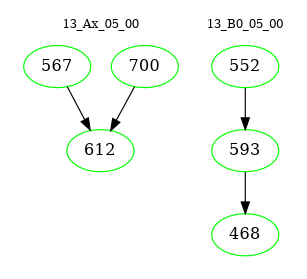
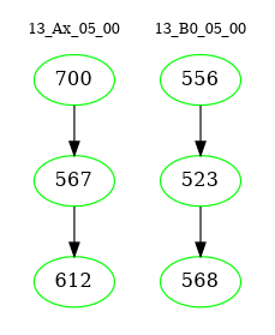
  digraph {
    node [color=green]
    edge [color=black]
    n1 [label=700]
    n2 [label=567]
    n3 [label=612]
-   n4 [label=552]
-   n5 [label=593]
-   n6 [label=468]
+   n4 [label=556]
+   n5 [label=523]
+   n6 [label=568]
    subgraph cluster_1 {
      color=white
      fontsize=10
      label="13_Ax_05_00"
      n1
      n2
      n3
    }
    subgraph cluster_2 {
      color=white
      fontsize=10
      label="13_B0_05_00"
      n4
      n5
      n6
    }
-   n1 -> n3
+   n1 -> n2
    n2 -> n3
    n4 -> n5
    n5 -> n6
  }
